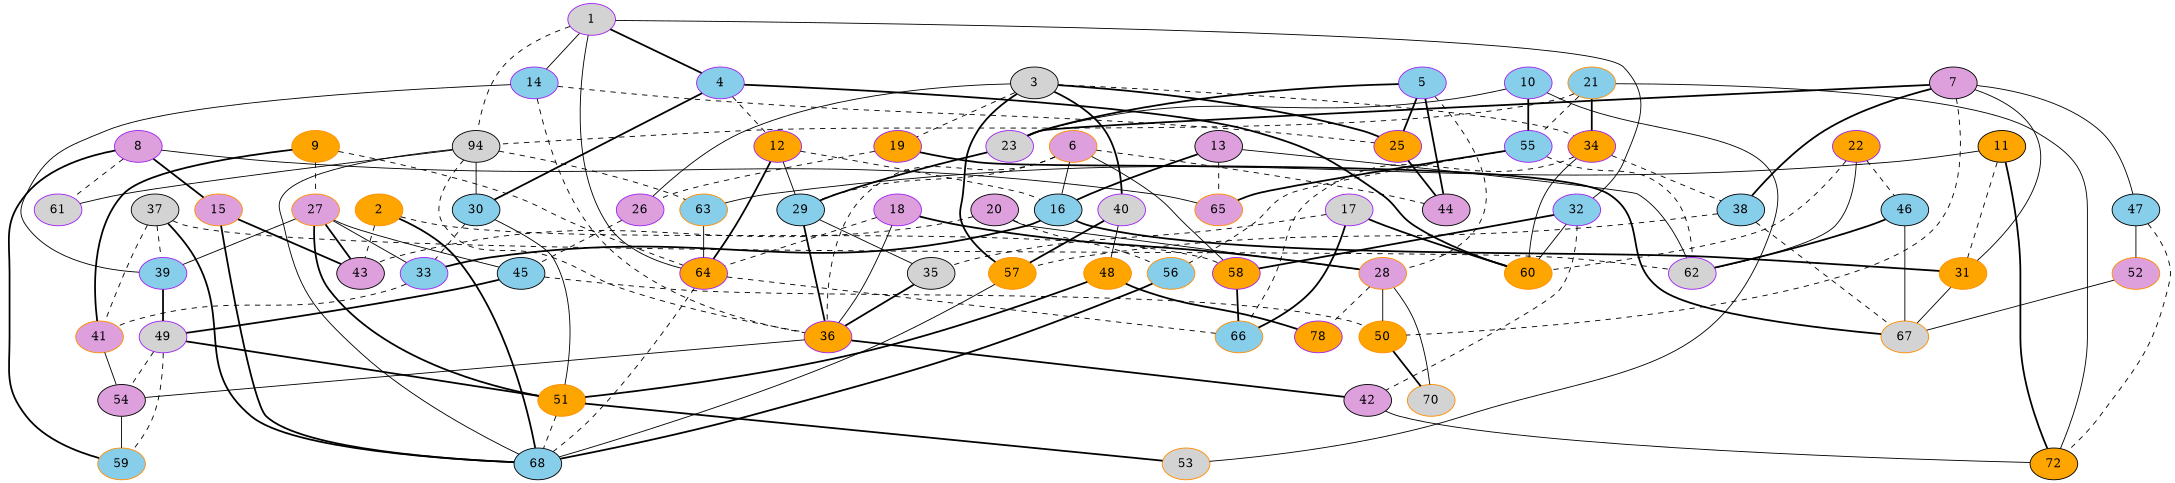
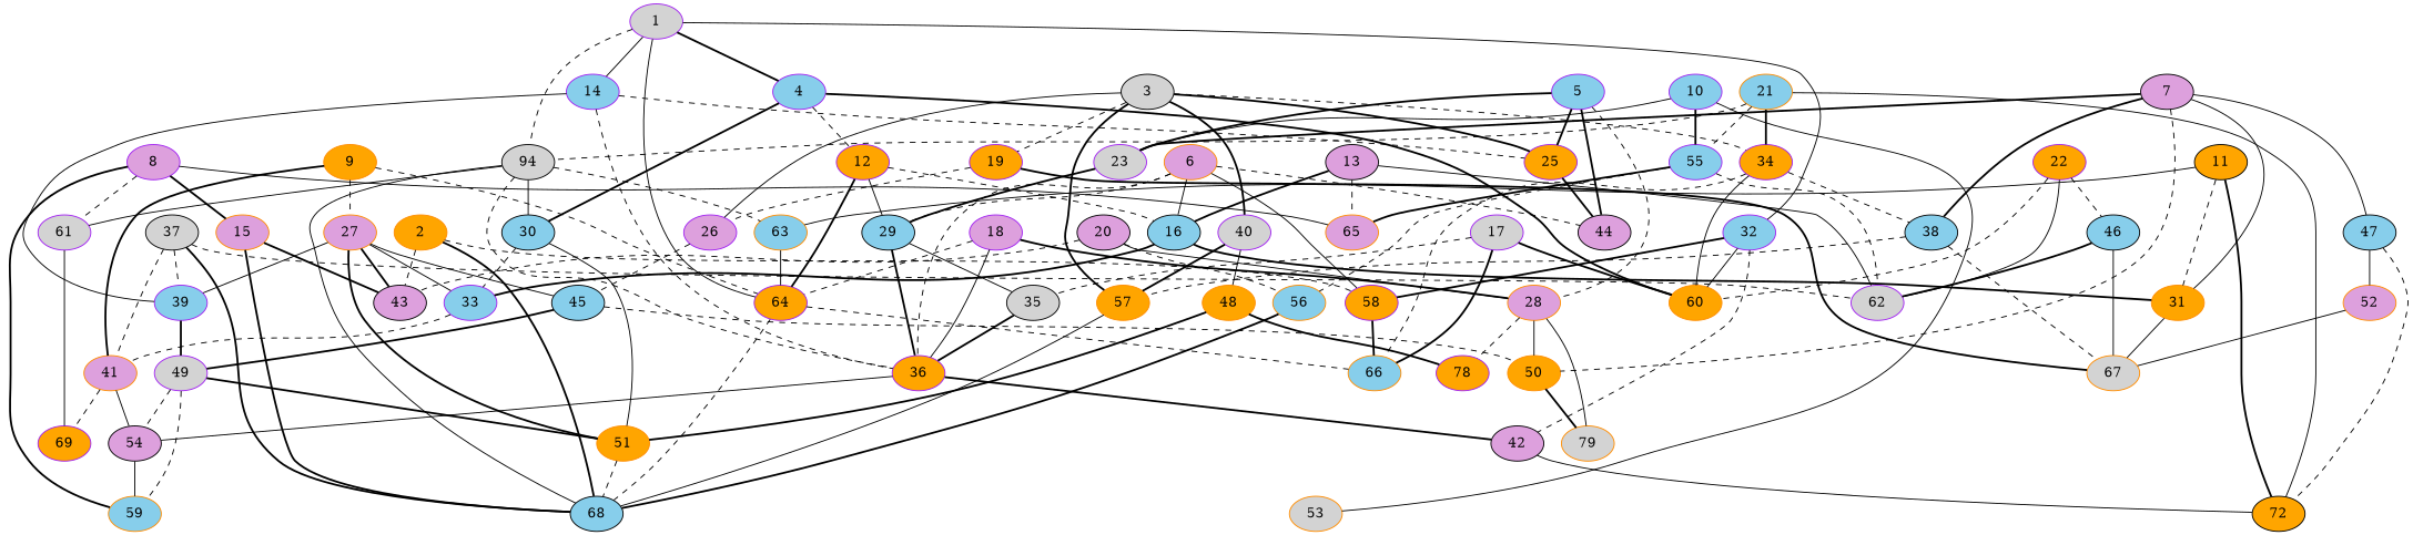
  graph {
    node [color=purple fillcolor=skyblue style=filled]
    edge [style=dashed]
    1 [fillcolor=lightgrey]
    4
    14
    n4 [color=black fillcolor=lightgrey label=94]
    32
    64 [fillcolor=orange]
    12 [fillcolor=orange]
    30 [color=black]
    60 [color=darkorange fillcolor=orange]
    25 [fillcolor=orange]
    36 [fillcolor=orange]
    39
    68 [color=black]
    61 [fillcolor=lightgrey]
    63 [color=darkorange]
    58 [fillcolor=orange]
    42 [color=black fillcolor=plum]
    66 [color=darkorange]
    2 [color=darkorange fillcolor=orange]
    43 [color=black fillcolor=plum]
    3 [color=black fillcolor=lightgrey]
    19 [fillcolor=orange]
    26 [fillcolor=plum]
    34 [fillcolor=orange]
    40 [fillcolor=lightgrey]
    57 [color=darkorange fillcolor=orange]
    67 [color=darkorange fillcolor=lightgrey]
    44 [color=black fillcolor=plum]
    45 [color=black]
    38 [color=black]
    48 [color=darkorange fillcolor=orange]
    16 [color=black]
    29 [color=black]
    33
    51 [color=darkorange fillcolor=orange]
    5
    23 [fillcolor=lightgrey]
    28 [color=darkorange fillcolor=plum]
    50 [color=darkorange fillcolor=orange]
-   70 [color=darkorange fillcolor=lightgrey]
+   70 [color=darkorange fillcolor=lightgrey label=79]
    n41 [fillcolor=orange label=78]
    6 [color=darkorange fillcolor=plum]
    31 [color=darkorange fillcolor=orange]
    35 [color=black fillcolor=lightgrey]
    54 [color=black fillcolor=plum]
    7 [color=black fillcolor=plum]
    47 [color=black]
    72 [color=black fillcolor=orange]
    52 [color=darkorange fillcolor=plum]
    8 [fillcolor=plum]
    15 [color=darkorange fillcolor=plum]
    59 [color=darkorange]
    65 [color=darkorange fillcolor=plum]
+   69 [fillcolor=orange]
    9 [color=darkorange fillcolor=orange]
    27 [color=darkorange fillcolor=plum]
    41 [color=darkorange fillcolor=plum]
    10
    53 [color=darkorange fillcolor=lightgrey]
    55
    62 [fillcolor=lightgrey]
    56 [color=darkorange]
    11 [color=black fillcolor=orange]
    13 [color=black fillcolor=plum]
    49 [fillcolor=lightgrey]
    17 [fillcolor=lightgrey]
    18 [fillcolor=plum]
    20 [color=black fillcolor=plum]
    21 [color=darkorange]
    22 [fillcolor=orange]
    46 [color=black]
    37 [color=black fillcolor=lightgrey]
    1 -- 4 [style=bold]
    1 -- 14 [style=solid]
    1 -- n4
    1 -- 32 [style=solid]
    1 -- 64 [style=solid]
    4 -- 12
    4 -- 30 [style=bold]
    4 -- 60 [style=bold]
    14 -- 25
    14 -- 36
    14 -- 39 [style=solid]
    n4 -- 30 [style=solid]
    n4 -- 36
    n4 -- 68 [style=solid]
    n4 -- 61 [style=solid]
    n4 -- 63
    32 -- 60 [style=solid]
    32 -- 58 [style=bold]
    32 -- 42
    64 -- 68
    64 -- 66
    12 -- 64 [style=bold]
    12 -- 16
    12 -- 29 [style=solid]
    30 -- 33
    30 -- 51 [style=solid]
    25 -- 44 [style=bold]
    36 -- 42 [style=bold]
    36 -- 54 [style=solid]
    39 -- 49 [style=bold]
+   61 -- 69 [style=solid]
    63 -- 64 [style=solid]
    58 -- 66 [style=bold]
    42 -- 72 [style=solid]
    2 -- 68 [style=bold]
    2 -- 58
    2 -- 43
    3 -- 25 [style=bold]
    3 -- 19
    3 -- 26 [style=solid]
    3 -- 34
    3 -- 40 [style=bold]
    3 -- 57 [style=bold]
    19 -- 26
    19 -- 67 [style=bold]
    26 -- 45
    34 -- 60 [style=solid]
    34 -- 66
    34 -- 38
    40 -- 57 [style=bold]
    40 -- 48 [style=solid]
    57 -- 68 [style=solid]
    45 -- 50
    45 -- 49 [style=bold]
    38 -- 57
    38 -- 67
    48 -- 51 [style=bold]
    48 -- n41 [style=bold]
    16 -- 33 [style=bold]
    16 -- 31 [style=bold]
    29 -- 36 [style=bold]
    29 -- 35 [style=solid]
    33 -- 41
    51 -- 68
-   51 -- 53 [style=bold]
    5 -- 25 [style=bold]
    5 -- 44 [style=bold]
    5 -- 23 [style=bold]
    5 -- 28
    23 -- 29 [style=bold]
    28 -- 50 [style=solid]
    28 -- 70 [style=solid]
    28 -- n41
    50 -- 70 [style=bold]
    6 -- 36
    6 -- 58 [style=solid]
    6 -- 44
    6 -- 16 [style=solid]
    6 -- 29
    31 -- 67 [style=solid]
    35 -- 36 [style=bold]
    54 -- 59 [style=solid]
    7 -- 38 [style=bold]
    7 -- 23 [style=bold]
    7 -- 50
    7 -- 31 [style=solid]
    7 -- 47 [style=solid]
    47 -- 72
    47 -- 52 [style=solid]
    52 -- 67 [style=solid]
    8 -- 61
    8 -- 15 [style=bold]
    8 -- 59 [style=bold]
    8 -- 65 [style=solid]
    15 -- 68 [style=bold]
    15 -- 43 [style=bold]
    9 -- 64
    9 -- 27
    9 -- 41 [style=bold]
    27 -- 39 [style=solid]
    27 -- 43 [style=bold]
    27 -- 45 [style=solid]
    27 -- 33 [style=solid]
    27 -- 51 [style=bold]
    41 -- 54 [style=solid]
+   41 -- 69
    10 -- 23 [style=solid]
    10 -- 53 [style=solid]
    10 -- 55 [style=bold]
    55 -- 65 [style=bold]
    55 -- 62
    55 -- 56
    56 -- 68 [style=bold]
    11 -- 63 [style=solid]
    11 -- 31
    11 -- 72 [style=bold]
    13 -- 16 [style=bold]
    13 -- 65
    13 -- 62 [style=solid]
    49 -- 51 [style=bold]
    49 -- 54
    49 -- 59
    17 -- 60 [style=bold]
    17 -- 66 [style=bold]
    17 -- 35
    18 -- 64
    18 -- 36 [style=solid]
    18 -- 28 [style=bold]
    20 -- 43
    20 -- 28 [style=solid]
    20 -- 56
    21 -- n4
    21 -- 34 [style=bold]
    21 -- 72 [style=solid]
    21 -- 55
    22 -- 60
    22 -- 62 [style=solid]
    22 -- 46
    46 -- 67 [style=solid]
    46 -- 62 [style=bold]
    37 -- 39
    37 -- 68 [style=bold]
    37 -- 41
    37 -- 62
  }
